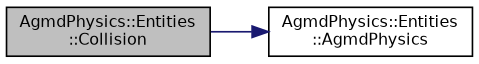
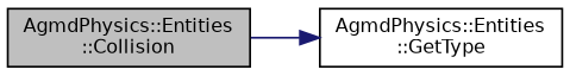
  digraph {
    rankdir=LR
    node [color=black fontname=Helvetica fontsize=10 shape=record style=filled]
    n1 [fillcolor=grey75 fontcolor=black height=0.2 label="AgmdPhysics::Entities\l::Collision" width=0.4]
-   n2 [fillcolor=white height=0.2 label="AgmdPhysics::Entities\l::AgmdPhysics" width=0.4]
+   n2 [fillcolor=white height=0.2 label="AgmdPhysics::Entities\l::GetType" width=0.4]
    n1 -> n2 [color=midnightblue fontname=Helvetica fontsize=10 labelfontname=Helvetica labelfontsize=10 style=solid]
  }
